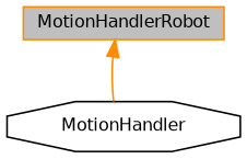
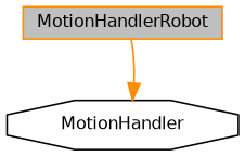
  digraph {
    node [fontname=Helvetica fontsize=10 style=filled]
    n1 [color=darkorange fillcolor=grey75 fontcolor=black height=0.2 label=MotionHandlerRobot shape=box width=0.4]
    n2 [color=black fillcolor=white height=0.2 label=MotionHandler shape=octagon width=0.4]
-   n1 -> n2 [color=darkorange dir=back fontname=Helvetica fontsize=10 labelfontname=Helvetica labelfontsize=10 style=solid]
+   n2 -> n1 [color=darkorange dir=back fontname=Helvetica fontsize=10 labelfontname=Helvetica labelfontsize=10 style=solid]
  }
